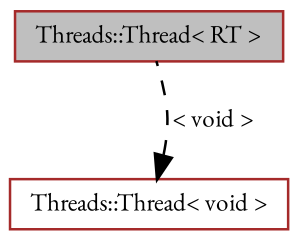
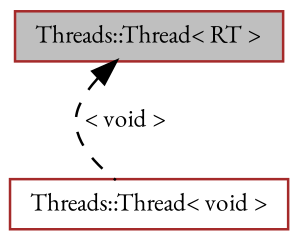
  digraph {
    fontname="EB Garamond"
    node [color=brown fontname="EB Garamond" fontsize=10 shape=record style=filled]
    n1 [fillcolor=grey75 fontcolor=black height=0.2 label="Threads::Thread\< RT \>" width=0.4]
    n2 [fillcolor=white height=0.2 label="Threads::Thread\< void \>" width=0.4]
-   n2 -> n1 [color=black dir=back fontname="EB Garamond" fontsize=10 label=" \< void \>" labelfontname=Helvetica labelfontsize=10 style=dashed]
+   n1 -> n2 [color=black dir=back fontname="EB Garamond" fontsize=10 label=" \< void \>" labelfontname=Helvetica labelfontsize=10 style=dashed]
  }
